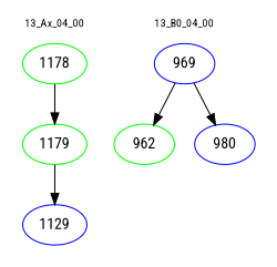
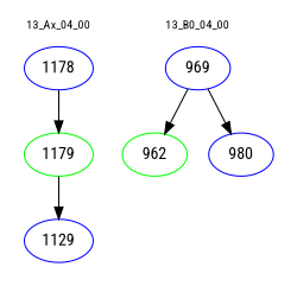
  digraph {
    fontname="Roboto Condensed"
    node [color=green fontname="Roboto Condensed"]
    edge [color=black fontname="Roboto Condensed"]
-   n1 [label=1178]
+   n1 [color=blue label=1178]
    n2 [label=1179]
    n3 [color=blue label=1129]
    n4 [label=962]
    n5 [color=blue label=969]
    n6 [color=blue label=980]
    subgraph cluster_1 {
      color=white
      fontsize=10
      label="13_Ax_04_00"
      n1
      n2
      n3
    }
    subgraph cluster_2 {
      color=white
      fontsize=10
      label="13_B0_04_00"
      n4
      n5
      n6
    }
    n1 -> n2
    n2 -> n3
    n5 -> n4
    n5 -> n6
  }
